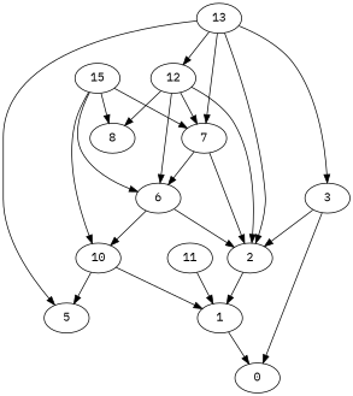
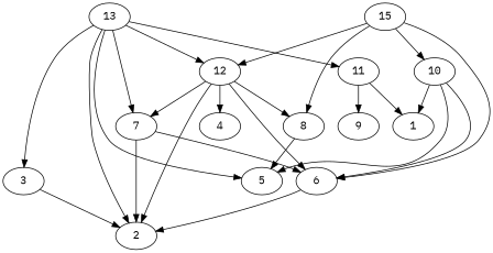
  digraph {
    fontname="IBM Plex Mono"
    node [Weight=4 fontname="IBM Plex Mono"]
    edge [Weight=31 fontname="IBM Plex Mono"]
    12
    2 [Weight=5]
    7
    6 [Weight=9]
    8 [Weight=10]
+   4 [Weight=7]
    1 [Weight=5]
    11 [Weight=6]
+   9 [Weight=3]
    15 [Weight=3]
    10 [Weight=6]
    5
    13 [Weight=5]
    3 [Weight=6]
-   0 [Weight=7]
    12 -> 2 [Weight=18]
    12 -> 7 [Weight=27]
    12 -> 6 [Weight=44]
    12 -> 8 [Weight=27]
-   2 -> 1
+   12 -> 4 [Weight=13]
    7 -> 2
    7 -> 6 [Weight=13]
    6 -> 2 [Weight=44]
-   1 -> 0 [Weight=13]
+   8 -> 5 [Weight=35]
    11 -> 1 [Weight=35]
-   15 -> 7 [Weight=13]
+   11 -> 9 [Weight=27]
+   15 -> 12 [Weight=13]
    15 -> 6 [Weight=40]
    15 -> 8 [Weight=27]
    15 -> 10
-   6 -> 10 [Weight=35]
+   10 -> 6 [Weight=35]
    10 -> 1 [Weight=44]
    10 -> 5 [Weight=18]
    13 -> 12 [Weight=9]
    13 -> 2
    13 -> 7 [Weight=9]
+   13 -> 11 [Weight=40]
    13 -> 5 [Weight=40]
    13 -> 3
    3 -> 2 [Weight=9]
-   3 -> 0 [Weight=22]
  }
